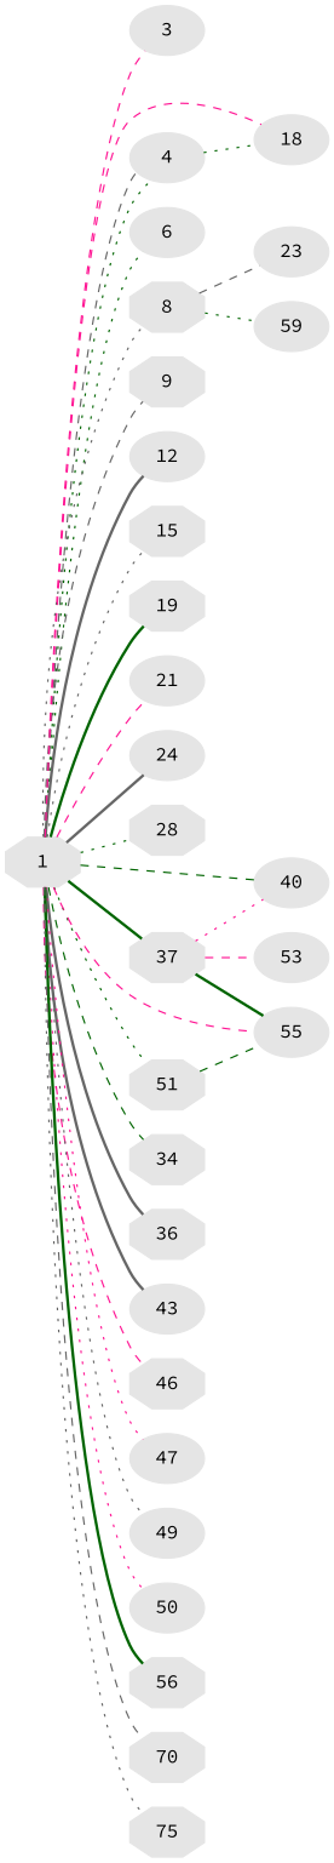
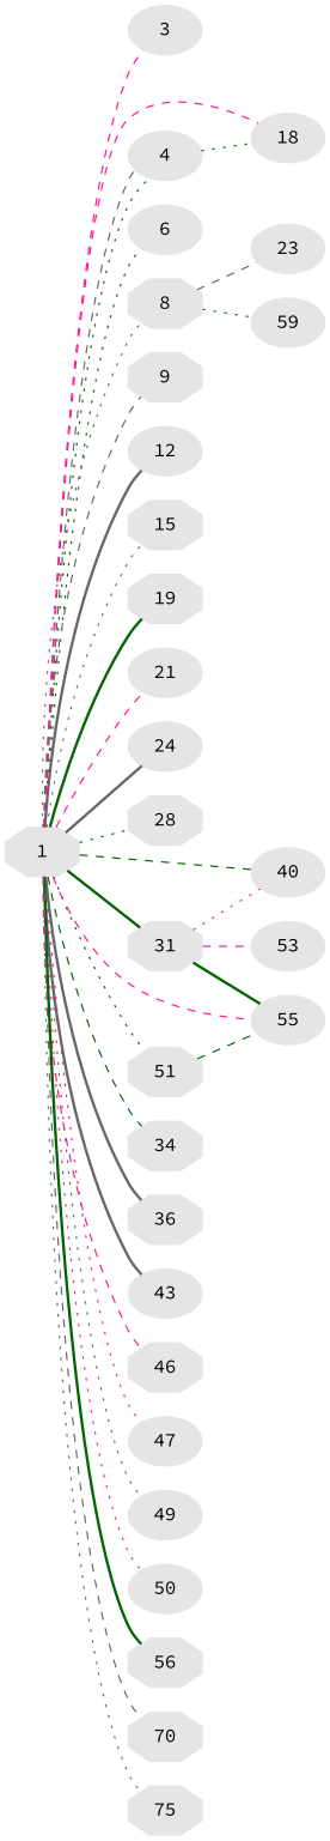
  graph {
    fontname="Source Code Pro"
    rankdir=LR
    node [color=gray90 fontname="Source Code Pro" shape=ellipse style=filled]
    edge [color=darkgreen fontname="Source Code Pro" style=dashed]
    1 [shape=octagon super="+2+5+32+7+16"]
    3
    4 [super="+44+62+48+45+14"]
    6 [super="+33+58"]
    8 [shape=octagon super="+11+10+13"]
    9 [shape=octagon super="+66+20"]
    12 [super="+22"]
    15 [shape=octagon]
    18 [super="+38+65"]
    19 [shape=octagon super="+73+61"]
    21
    24
    28 [shape=octagon super="+41"]
-   31 [shape=octagon super="+37" label=37]
+   31 [shape=octagon super="+37"]
    34 [shape=octagon]
    36 [shape=octagon super="+42"]
    40 [super="+68"]
    43
    46 [shape=octagon super="+60"]
    47
    49
    50
    51 [shape=octagon super="+54"]
    n24 [label=55 super="+67"]
    56 [shape=octagon]
    70 [shape=octagon]
    75 [shape=octagon]
    23
    59
    53
    1 -- 3 [color=deeppink]
    1 -- 4 [style=dotted]
    1 -- 4 [color=gray40]
    1 -- 6 [style=dotted]
    1 -- 8 [color=gray40 style=dotted weight=2]
    1 -- 9 [color=gray40 weight=2]
    1 -- 12 [color=gray40 style=bold]
    1 -- 15 [color=gray40 style=dotted]
    1 -- 18 [color=deeppink]
    1 -- 19 [style=bold]
    1 -- 21 [color=deeppink]
    1 -- 24 [color=gray40 style=bold]
    1 -- 28 [style=dotted]
    1 -- 31 [style=bold]
    1 -- 34
    1 -- 36 [color=gray40 style=bold]
    1 -- 40
    1 -- 43 [color=gray40 style=bold]
    1 -- 46 [color=deeppink]
    1 -- 47 [color=deeppink style=dotted]
    1 -- 49 [color=gray40 style=dotted]
    1 -- 50 [color=deeppink style=dotted]
    1 -- 51 [style=dotted]
    1 -- n24 [color=deeppink weight=2]
    1 -- 56 [style=bold]
    1 -- 70 [color=gray40]
    1 -- 75 [color=gray40 style=dotted]
    4 -- 18 [style=dotted]
    8 -- 23 [color=gray40]
    8 -- 59 [style=dotted]
    31 -- 40 [color=deeppink style=dotted]
    31 -- n24 [style=bold]
    31 -- 53 [color=deeppink]
    51 -- n24
  }
